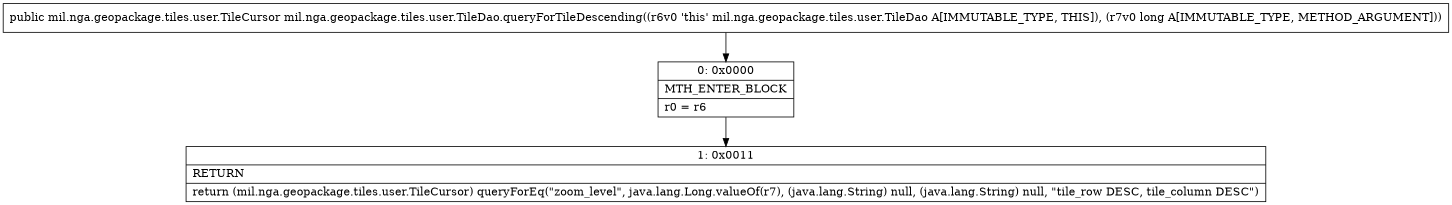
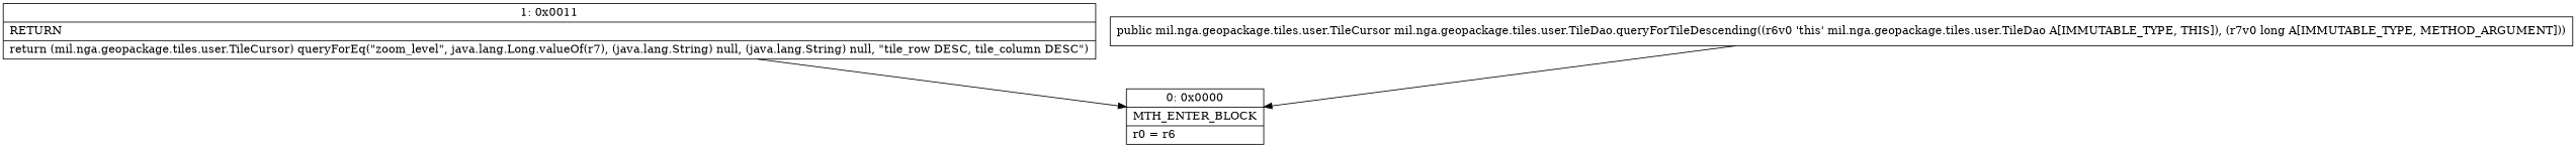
  digraph {
    node [shape=record]
    n1 [label="{0\:\ 0x0000|MTH_ENTER_BLOCK\l|r0 = r6\l}"]
    n2 [label="{1\:\ 0x0011|RETURN\l|return (mil.nga.geopackage.tiles.user.TileCursor) queryForEq(\"zoom_level\", java.lang.Long.valueOf(r7), (java.lang.String) null, (java.lang.String) null, \"tile_row DESC, tile_column DESC\")\l}"]
    n3 [label="{public mil.nga.geopackage.tiles.user.TileCursor mil.nga.geopackage.tiles.user.TileDao.queryForTileDescending((r6v0 'this' mil.nga.geopackage.tiles.user.TileDao A[IMMUTABLE_TYPE, THIS]), (r7v0 long A[IMMUTABLE_TYPE, METHOD_ARGUMENT])) }"]
-   n1 -> n2
+   n2 -> n1
    n3 -> n1
  }
